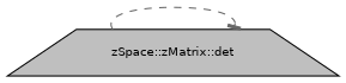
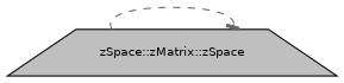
  digraph {
    rankdir=LR
-   n1 [color=black fillcolor=grey75 fontcolor=black fontname=Helvetica fontsize=10 height=0.2 label="zSpace::zMatrix::det" shape=trapezium style=filled width=0.4]
+   n1 [color=black fillcolor=grey75 fontcolor=black fontname=Helvetica fontsize=10 height=0.2 label="zSpace::zMatrix::zSpace" shape=trapezium style=filled width=0.4]
    n1 -> n1 [color=gray40 fontname=Helvetica fontsize=10 labelfontname=Helvetica labelfontsize=10 style=dashed arrowhead=tee]
  }
